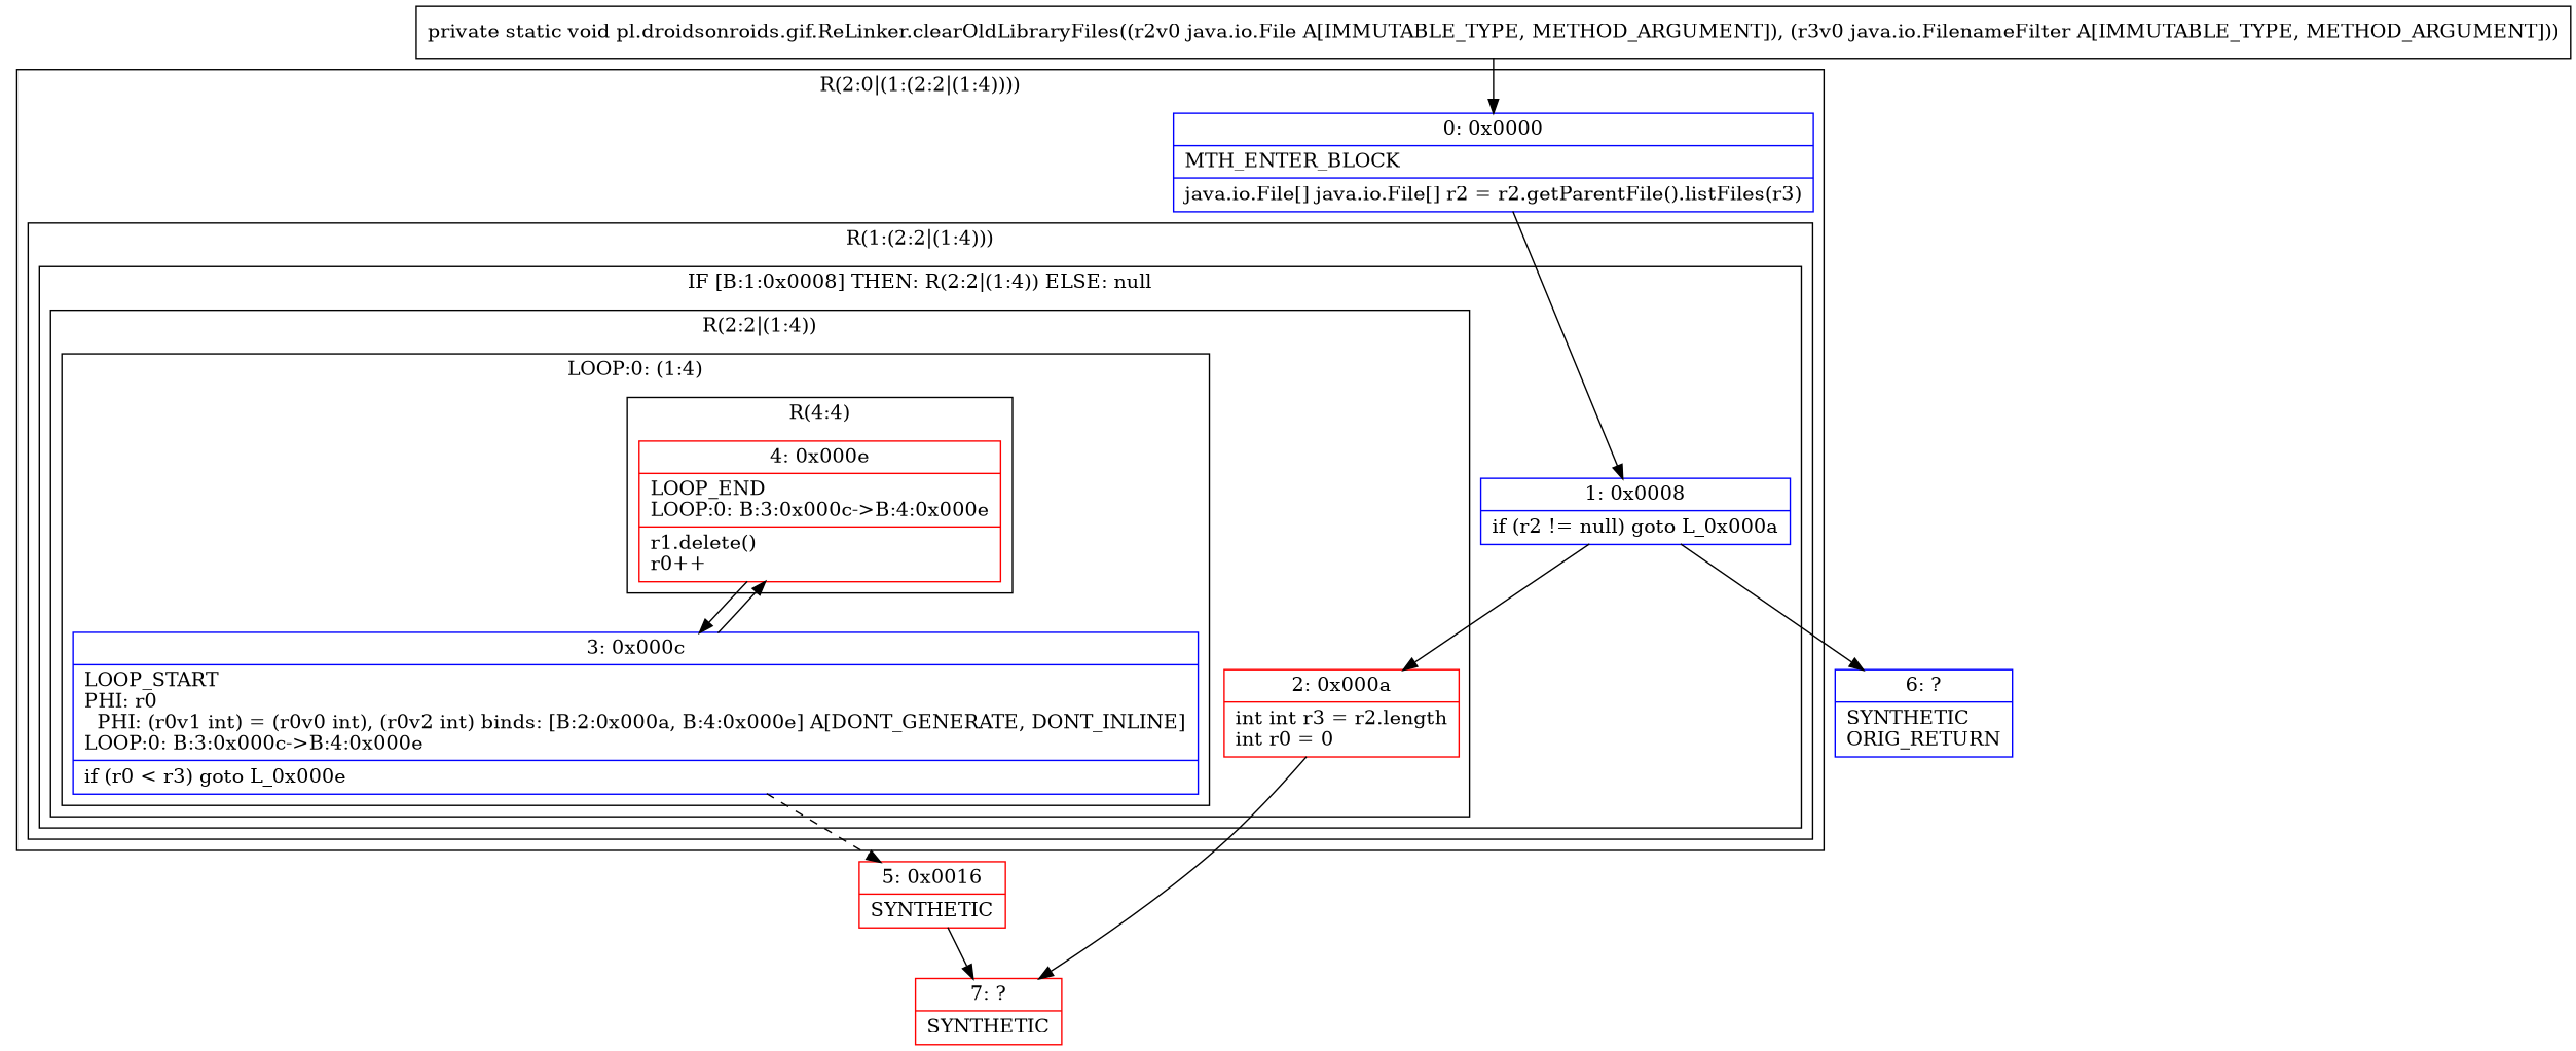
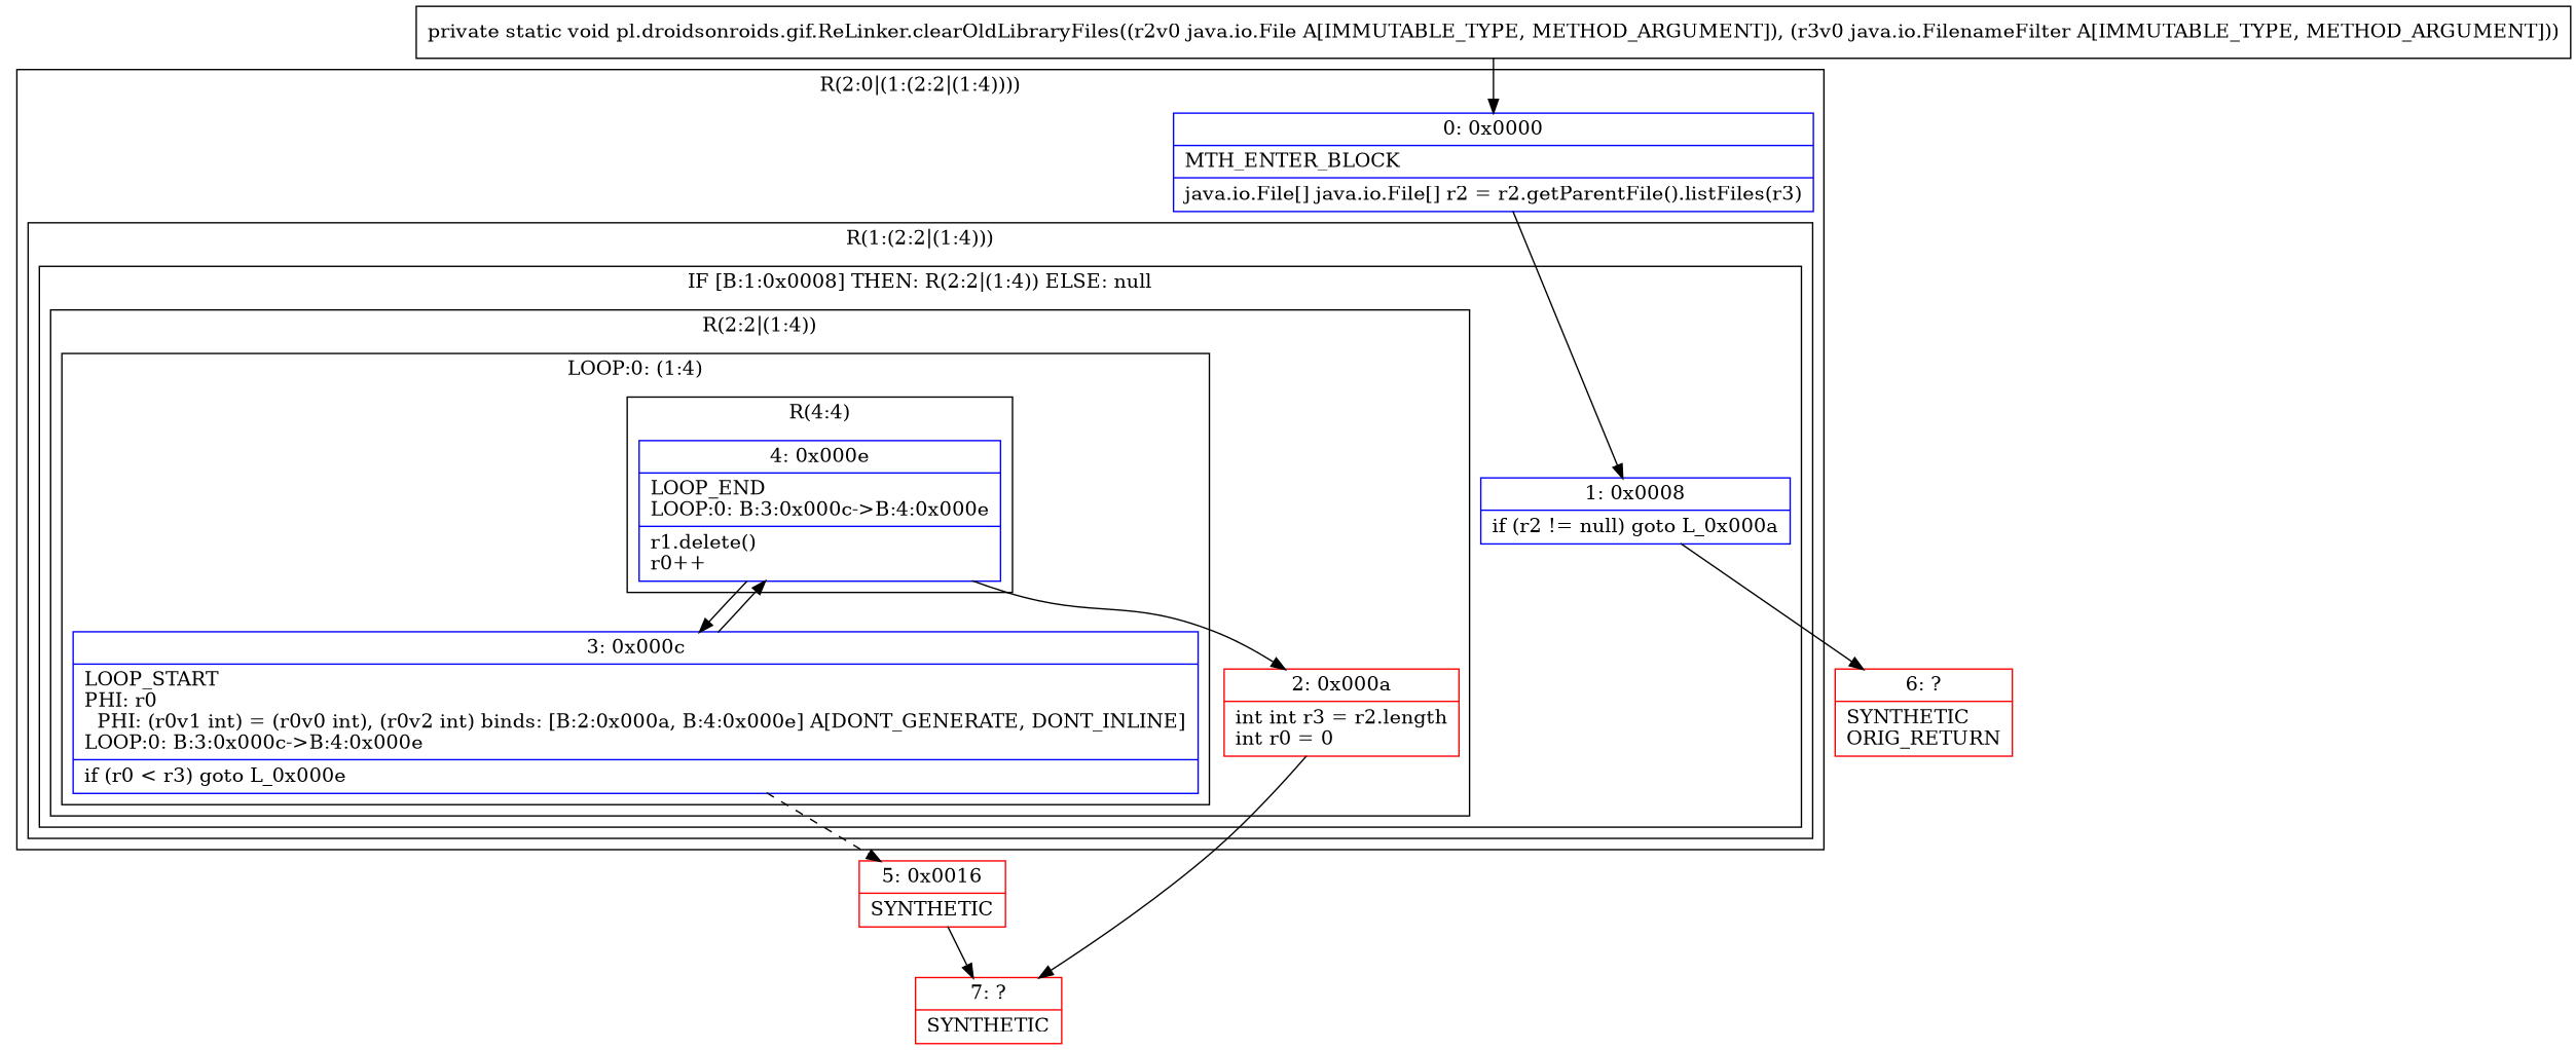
  digraph {
    node [color=blue shape=record]
-   n1 [color=red label="{4\:\ 0x000e|LOOP_END\lLOOP:0: B:3:0x000c\-\>B:4:0x000e\l|r1.delete()\lr0++\l}"]
+   n1 [label="{4\:\ 0x000e|LOOP_END\lLOOP:0: B:3:0x000c\-\>B:4:0x000e\l|r1.delete()\lr0++\l}"]
    n2 [label="{3\:\ 0x000c|LOOP_START\lPHI: r0 \l  PHI: (r0v1 int) = (r0v0 int), (r0v2 int) binds: [B:2:0x000a, B:4:0x000e] A[DONT_GENERATE, DONT_INLINE]\lLOOP:0: B:3:0x000c\-\>B:4:0x000e\l|if (r0 \< r3) goto L_0x000e\l}"]
    n3 [color=red label="{2\:\ 0x000a|int int r3 = r2.length\lint r0 = 0\l}"]
    n4 [label="{1\:\ 0x0008|if (r2 != null) goto L_0x000a\l}"]
    n5 [label="{0\:\ 0x0000|MTH_ENTER_BLOCK\l|java.io.File[] java.io.File[] r2 = r2.getParentFile().listFiles(r3)\l}"]
    n6 [color=red label="{5\:\ 0x0016|SYNTHETIC\l}"]
    n7 [color=red label="{7\:\ ?|SYNTHETIC\l}"]
-   n8 [label="{6\:\ ?|SYNTHETIC\lORIG_RETURN\l}"]
+   n8 [color=red label="{6\:\ ?|SYNTHETIC\lORIG_RETURN\l}"]
    n9 [label="{private static void pl.droidsonroids.gif.ReLinker.clearOldLibraryFiles((r2v0 java.io.File A[IMMUTABLE_TYPE, METHOD_ARGUMENT]), (r3v0 java.io.FilenameFilter A[IMMUTABLE_TYPE, METHOD_ARGUMENT])) }" color=""]
    subgraph cluster_1 {
      label="R(2:0|(1:(2:2|(1:4))))"
      n5
      subgraph cluster_2 {
        label="R(1:(2:2|(1:4)))"
        subgraph cluster_3 {
          label="IF [B:1:0x0008] THEN: R(2:2|(1:4)) ELSE: null"
          n4
          subgraph cluster_4 {
            label="R(2:2|(1:4))"
            n3
            subgraph cluster_5 {
              label="LOOP:0: (1:4)"
              n2
              subgraph cluster_6 {
                label="R(4:4)"
                n1
              }
            }
          }
        }
      }
    }
    n1 -> n2
    n2 -> n1
    n2 -> n6 [style=dashed]
    n3 -> n7
-   n4 -> n3
+   n1 -> n3
    n4 -> n8 [style=solid]
    n5 -> n4
    n6 -> n7
    n9 -> n5
  }
